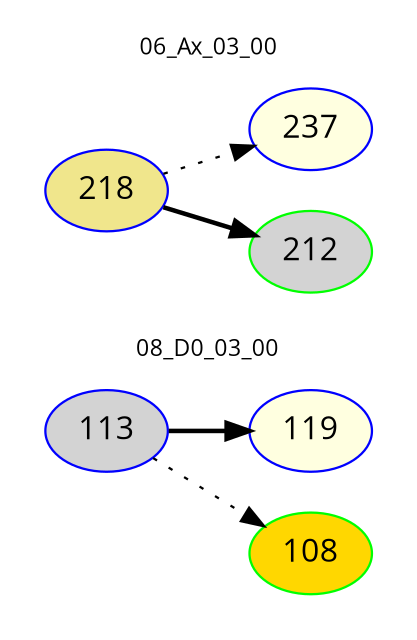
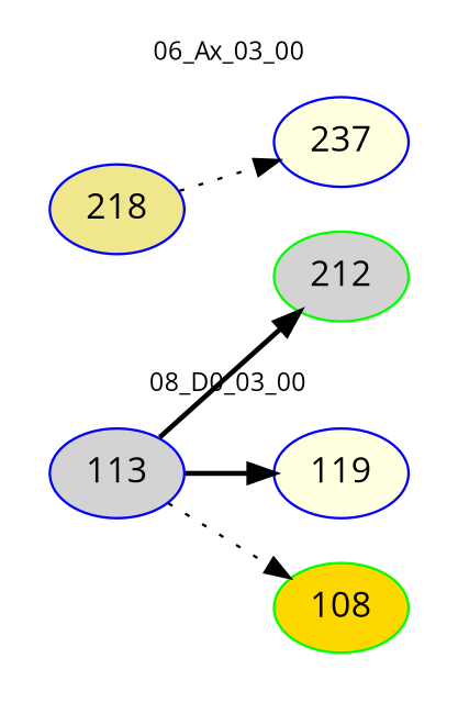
  digraph {
    fontname="Open Sans"
    rankdir=LR
    node [color=blue fillcolor=lightgrey fontname="Open Sans" style=filled]
    edge [color=black fontname="Open Sans" style=bold]
    n1 [fillcolor=khaki label=218]
    n2 [color=green label=212]
    n3 [fillcolor=lightyellow label=237]
    n4 [label=113]
    n5 [color=green fillcolor=gold label=108]
    n6 [fillcolor=lightyellow label=119]
    subgraph cluster_1 {
      color=white
      fontsize=10
      label="06_Ax_03_00"
      n1
      n2
      n3
    }
    subgraph cluster_2 {
      color=white
      fontsize=10
      label="08_D0_03_00"
      n4
      n5
      n6
    }
-   n1 -> n2
+   n4 -> n2
    n1 -> n3 [style=dotted]
    n4 -> n5 [style=dotted]
    n4 -> n6
  }
